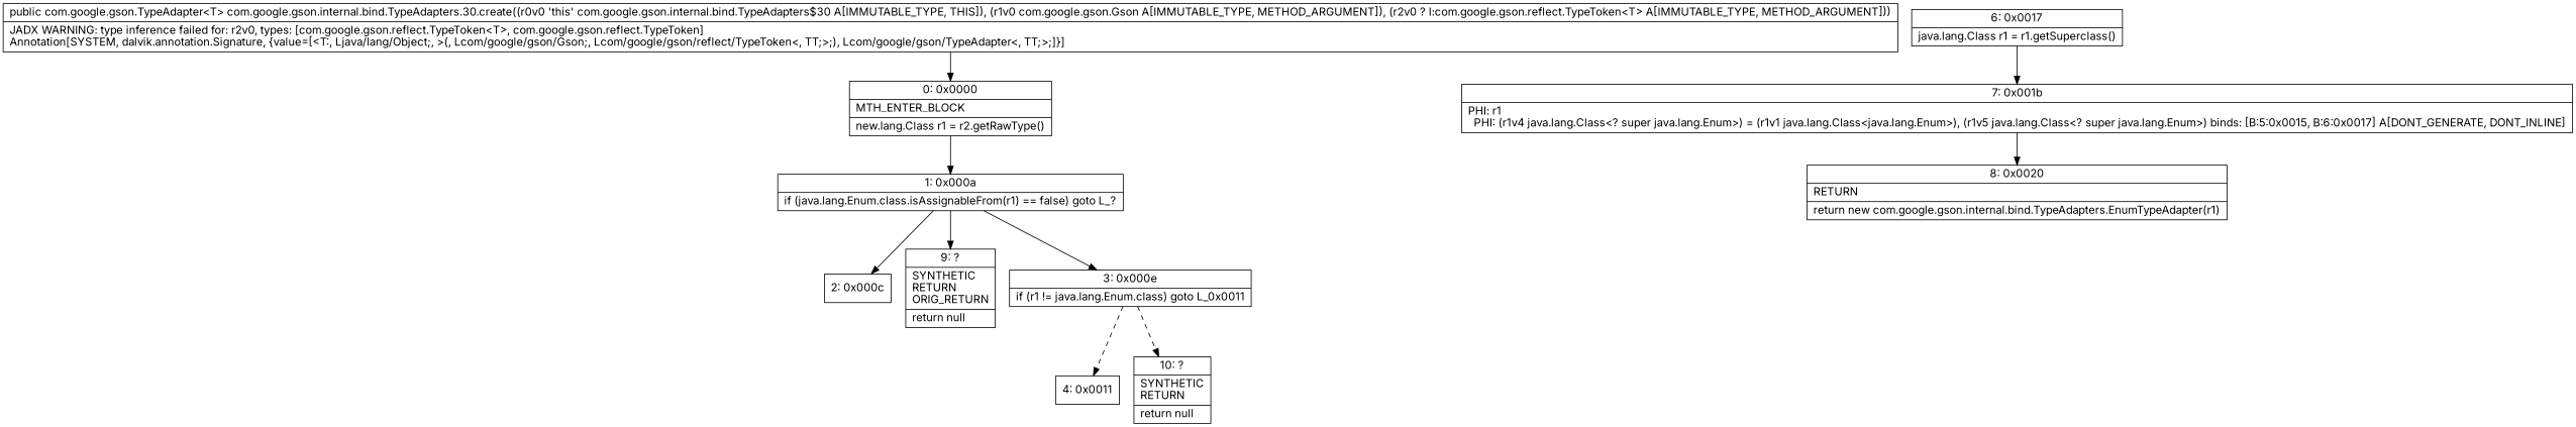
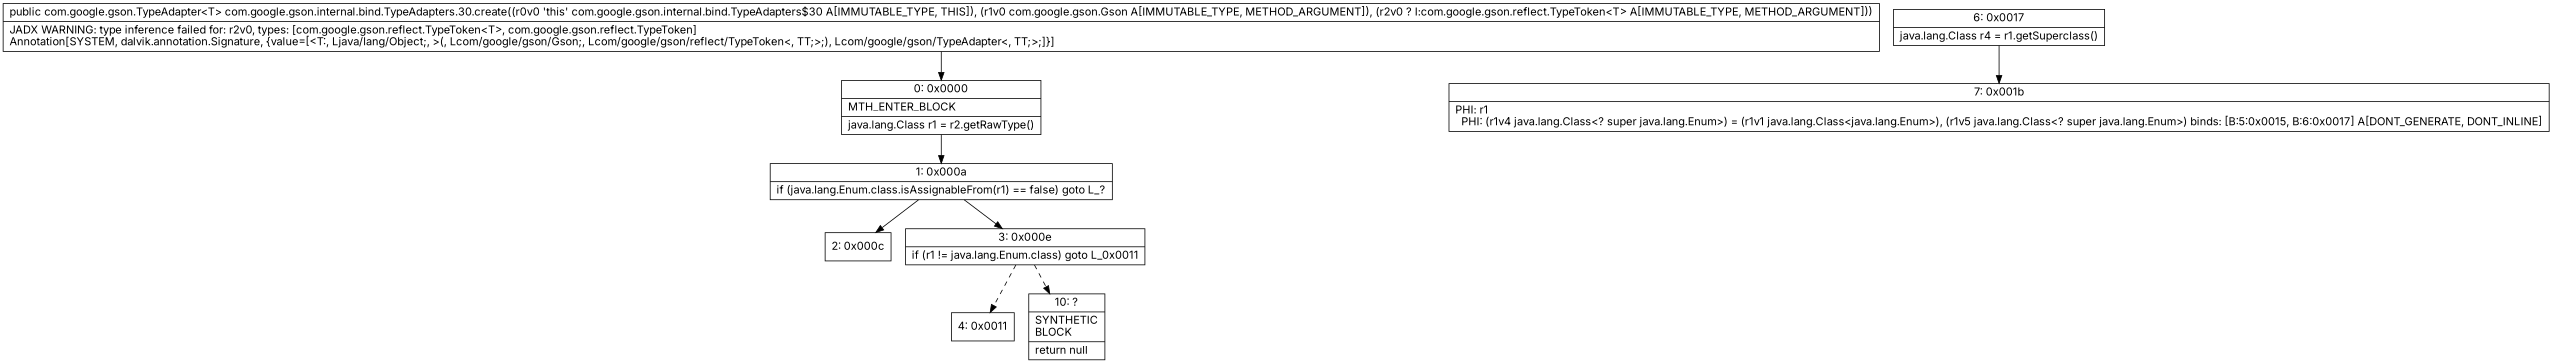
  digraph {
    fontname=Inter
    node [fontname=Inter shape=record]
    edge [fontname=Inter]
-   n1 [label="{0\:\ 0x0000|MTH_ENTER_BLOCK\l|new.lang.Class r1 = r2.getRawType()\l}"]
+   n1 [label="{0\:\ 0x0000|MTH_ENTER_BLOCK\l|java.lang.Class r1 = r2.getRawType()\l}"]
    n2 [label="{1\:\ 0x000a|if (java.lang.Enum.class.isAssignableFrom(r1) == false) goto L_?\l}"]
    n3 [label="{2\:\ 0x000c}"]
-   n4 [label="{9\:\ ?|SYNTHETIC\lRETURN\lORIG_RETURN\l|return null\l}"]
    n5 [label="{3\:\ 0x000e|if (r1 != java.lang.Enum.class) goto L_0x0011\l}"]
    n6 [label="{4\:\ 0x0011}"]
-   n7 [label="{10\:\ ?|SYNTHETIC\lRETURN\l|return null\l}"]
-   n8 [label="{6\:\ 0x0017|java.lang.Class r1 = r1.getSuperclass()\l}"]
+   n7 [label="{10\:\ ?|SYNTHETIC\lBLOCK\l|return null\l}"]
+   n8 [label="{6\:\ 0x0017|java.lang.Class r4 = r1.getSuperclass()\l}"]
    n9 [label="{7\:\ 0x001b|PHI: r1 \l  PHI: (r1v4 java.lang.Class\<? super java.lang.Enum\>) = (r1v1 java.lang.Class\<java.lang.Enum\>), (r1v5 java.lang.Class\<? super java.lang.Enum\>) binds: [B:5:0x0015, B:6:0x0017] A[DONT_GENERATE, DONT_INLINE]\l}"]
-   n10 [label="{8\:\ 0x0020|RETURN\l|return new com.google.gson.internal.bind.TypeAdapters.EnumTypeAdapter(r1)\l}"]
    n11 [label="{public com.google.gson.TypeAdapter\<T\> com.google.gson.internal.bind.TypeAdapters.30.create((r0v0 'this' com.google.gson.internal.bind.TypeAdapters$30 A[IMMUTABLE_TYPE, THIS]), (r1v0 com.google.gson.Gson A[IMMUTABLE_TYPE, METHOD_ARGUMENT]), (r2v0 ? I:com.google.gson.reflect.TypeToken\<T\> A[IMMUTABLE_TYPE, METHOD_ARGUMENT]))  | JADX WARNING: type inference failed for: r2v0, types: [com.google.gson.reflect.TypeToken\<T\>, com.google.gson.reflect.TypeToken]\lAnnotation[SYSTEM, dalvik.annotation.Signature, \{value=[\<T:, Ljava\/lang\/Object;, \>(, Lcom\/google\/gson\/Gson;, Lcom\/google\/gson\/reflect\/TypeToken\<, TT;\>;), Lcom\/google\/gson\/TypeAdapter\<, TT;\>;]\}]\l}"]
    n1 -> n2
    n2 -> n3 [style=solid]
-   n2 -> n4
    n2 -> n5
    n5 -> n6 [style=dashed]
    n5 -> n7 [style=dashed]
    n8 -> n9
-   n9 -> n10
    n11 -> n1
  }
